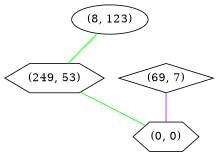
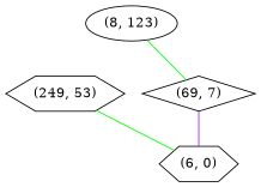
  graph {
    node [shape=hexagon]
    edge [color=green weight=2]
    "(249, 53)"
-   "(0, 0)"
+   "(0, 0)" [label="(6, 0)"]
    "(69, 7)" [shape=diamond]
    "(8, 123)" [shape=ellipse]
    "(249, 53)" -- "(0, 0)"
    "(69, 7)" -- "(0, 0)" [color=purple weight=4]
-   "(8, 123)" -- "(249, 53)"
+   "(8, 123)" -- "(69, 7)"
  }
